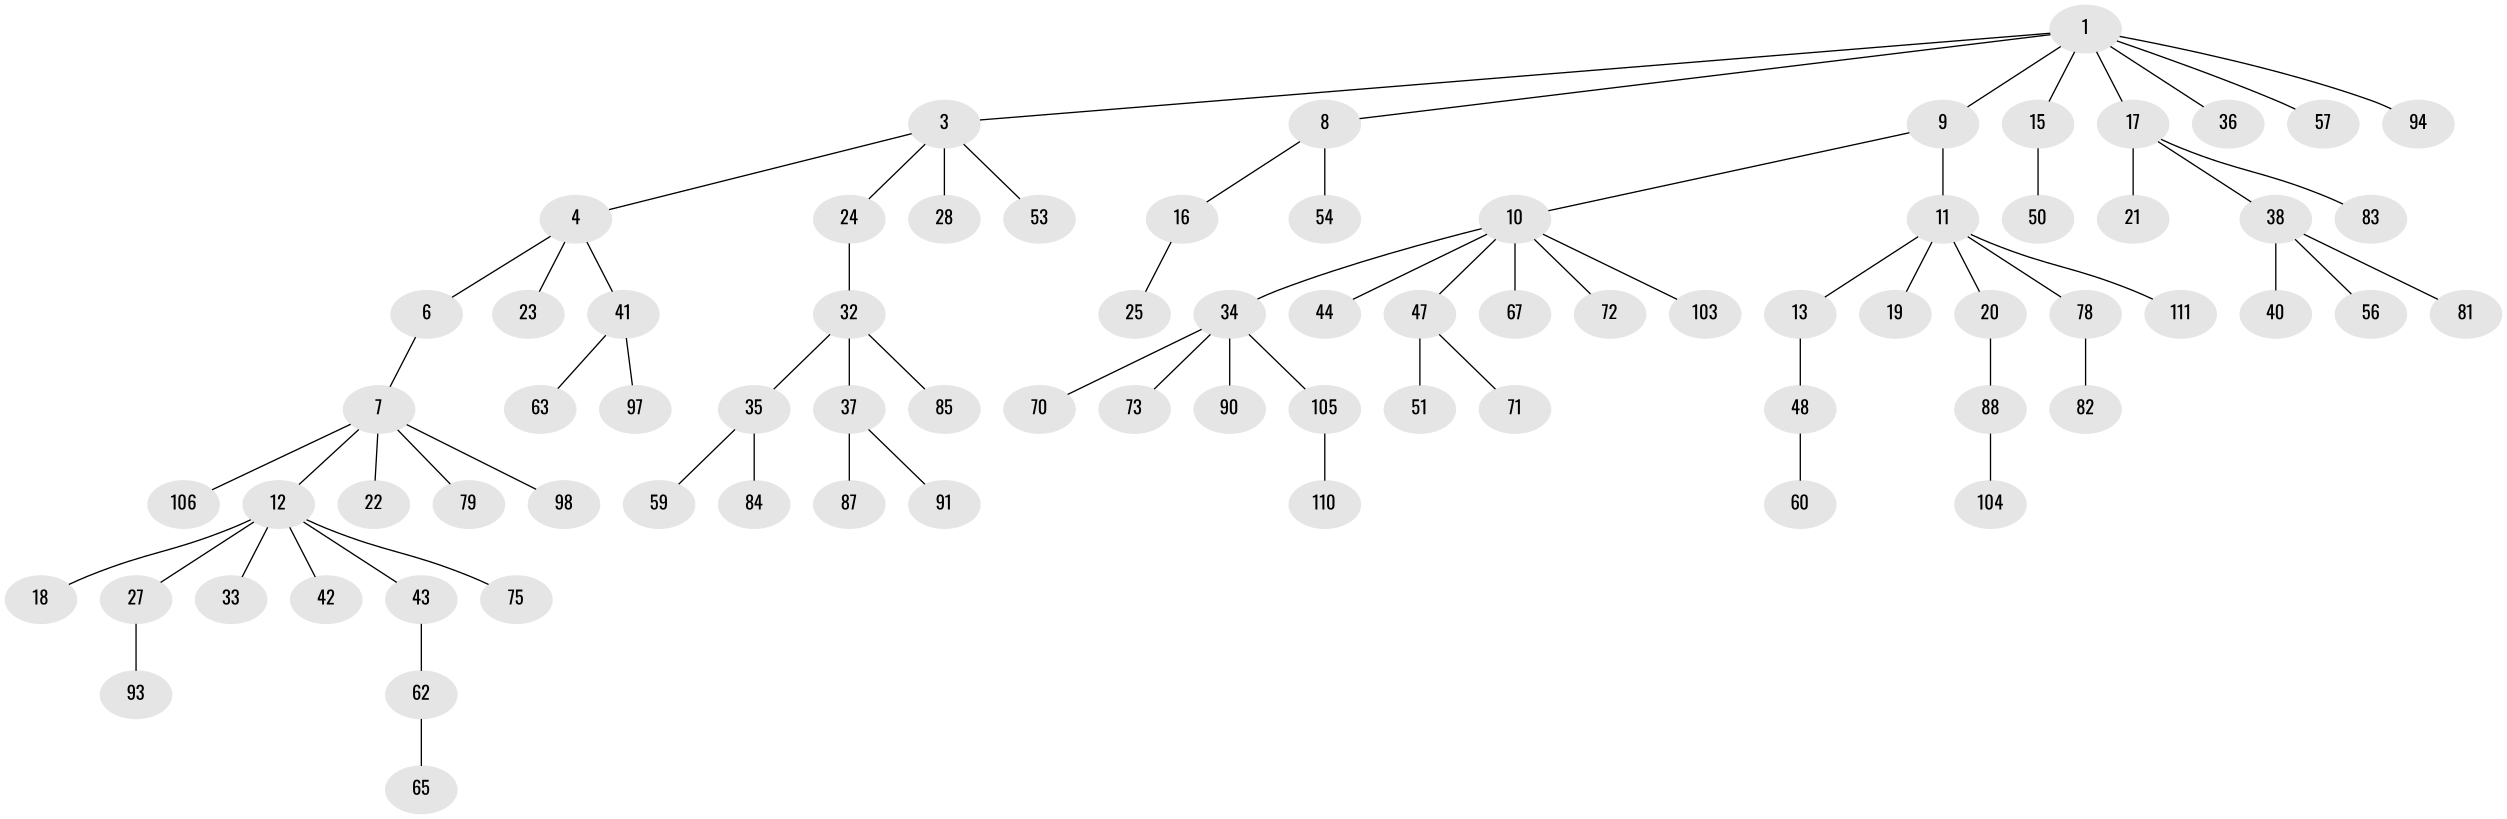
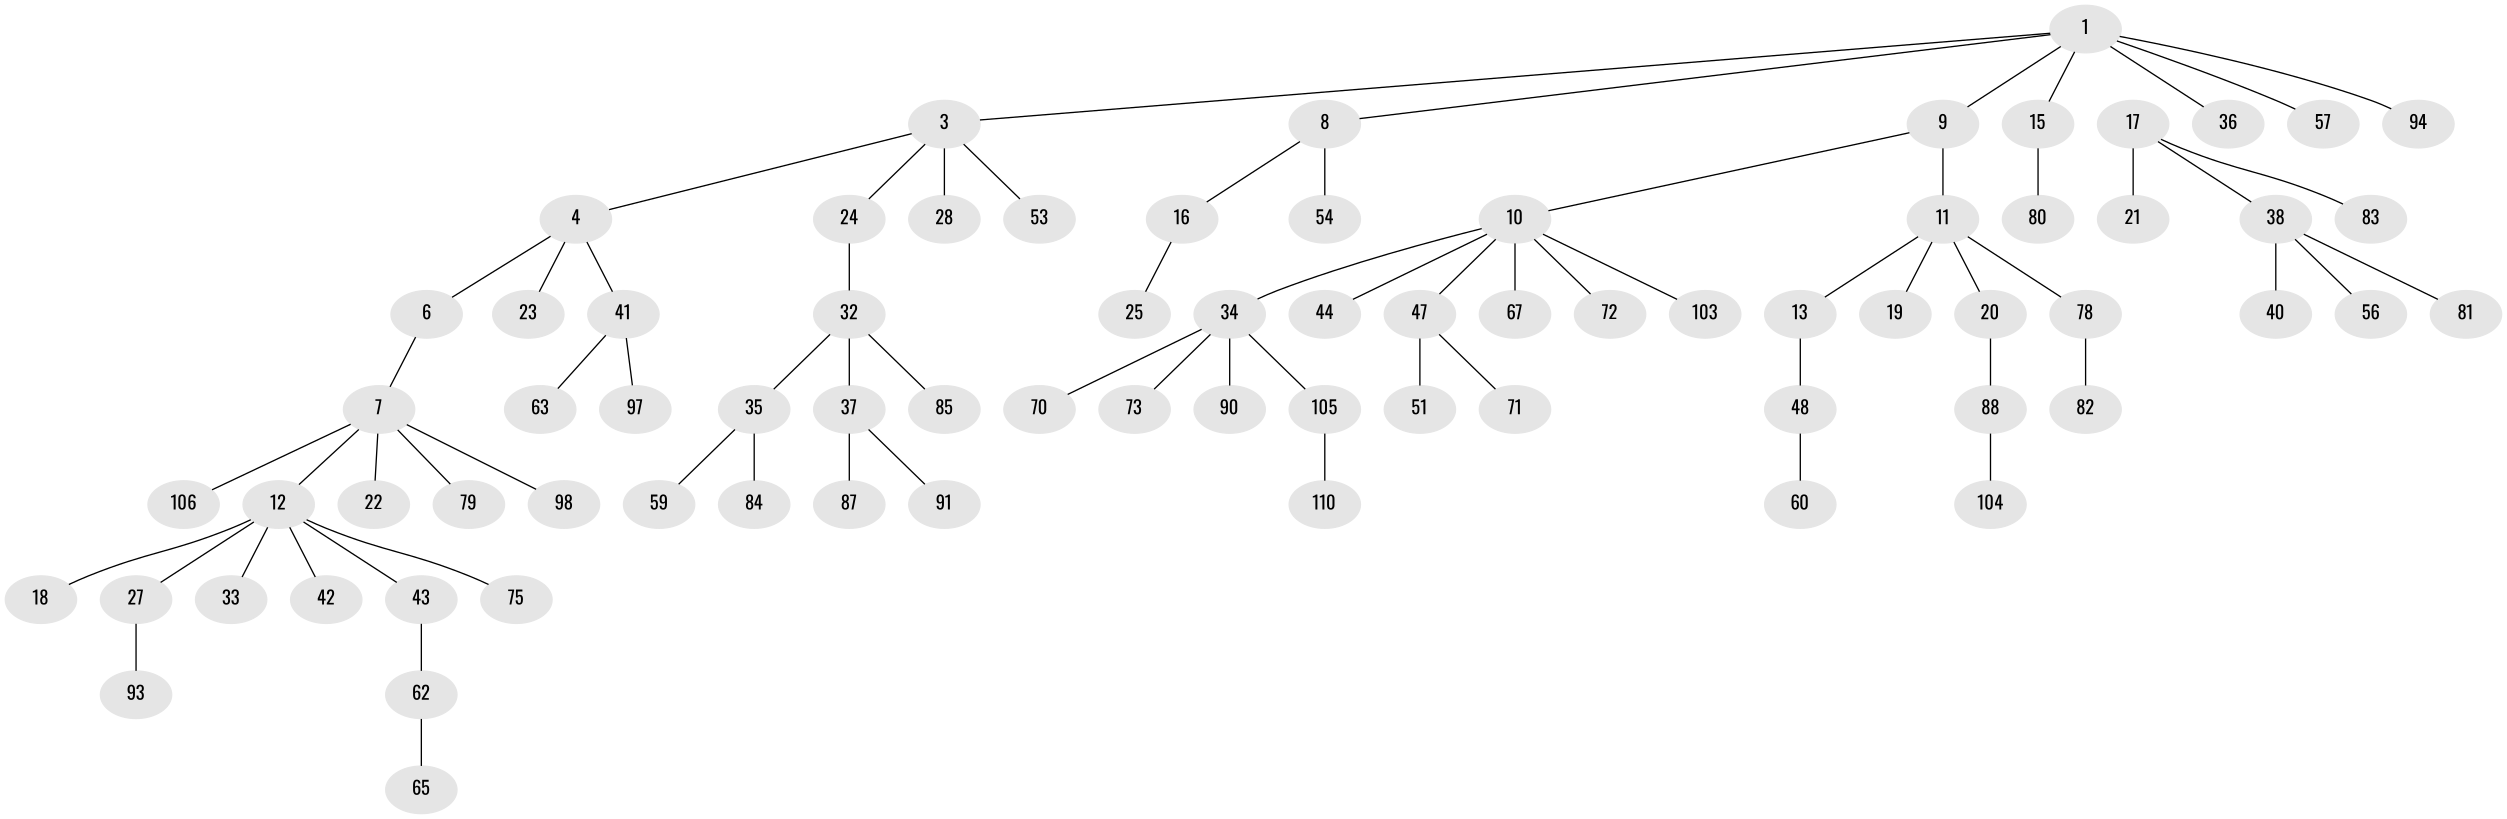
  graph {
    fontname=Oswald
    node [color=gray90 fontname=Oswald style=filled]
    edge [fontname=Oswald]
    1 [super="+3"]
    n2 [label=3 super="+5"]
    8 [super="+64"]
    9
    15
    17 [super="+31"]
    36 [super="+89"]
    57 [super="+76"]
    94
    4 [super="+14"]
    24
    28 [super="+86"]
    53
    16
    54 [super="+69"]
    10 [super="+26"]
    11 [super="+68"]
-   50
+   50 [label=80]
    21
    38 [super="+61"]
    83
    6 [super="+66"]
    23 [super="+46"]
    41 [super="+52"]
    32 [super="+39"]
    7 [super="+45"]
    63
    97
    106
    12 [super="+58"]
    22
    79
    98
    18
    27 [super="+92"]
    33
    42 [super="+99"]
    43
    75 [super="+102"]
    25 [super="+100"]
    34 [super="+49"]
    44 [super="+113"]
    47 [super="+55"]
    67
    72
    103
    13
    19 [super="+30"]
    20 [super="+29"]
    78
-   111
    70
    73
    90
    105
    51
    71 [super="+74"]
    48
    88
    82
    93 [super="+96"]
    62 [super="+77"]
    60
    40 [super="+107"]
    56 [super="+80"]
    81
    104 [super="+109"]
    35 [super="+101"]
    37 [super="+112"]
    85
    59
    84
    87
    91 [super="+108"]
    110
    65
    1 -- n2
    1 -- 8
    1 -- 9
    1 -- 15
-   1 -- 17
    1 -- 36
    1 -- 57
    1 -- 94
    n2 -- 4
    n2 -- 24
    n2 -- 28
    n2 -- 53
    8 -- 16
    8 -- 54
    9 -- 10
    9 -- 11
    15 -- 50
    17 -- 21
    17 -- 38
    17 -- 83
    4 -- 6
    4 -- 23
    4 -- 41
    24 -- 32
    16 -- 25
    10 -- 34
    10 -- 44
    10 -- 47
    10 -- 67
    10 -- 72
    10 -- 103
    11 -- 13
    11 -- 19
    11 -- 20
    11 -- 78
-   11 -- 111
    38 -- 40
    38 -- 56
    38 -- 81
    6 -- 7
    41 -- 63
    41 -- 97
    32 -- 35
    32 -- 37
    32 -- 85
    7 -- 106
    7 -- 12
    7 -- 22
    7 -- 79
    7 -- 98
    12 -- 18
    12 -- 27
    12 -- 33
    12 -- 42
    12 -- 43
    12 -- 75
    27 -- 93
    43 -- 62
    34 -- 70
    34 -- 73
    34 -- 90
    34 -- 105
    47 -- 51
    47 -- 71
    13 -- 48
    20 -- 88
    78 -- 82
    105 -- 110
    48 -- 60
    88 -- 104
    62 -- 65
    35 -- 59
    35 -- 84
    37 -- 87
    37 -- 91
  }
